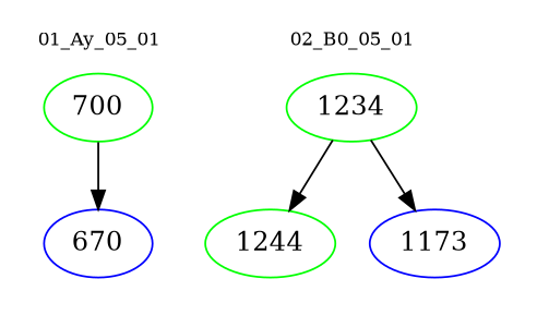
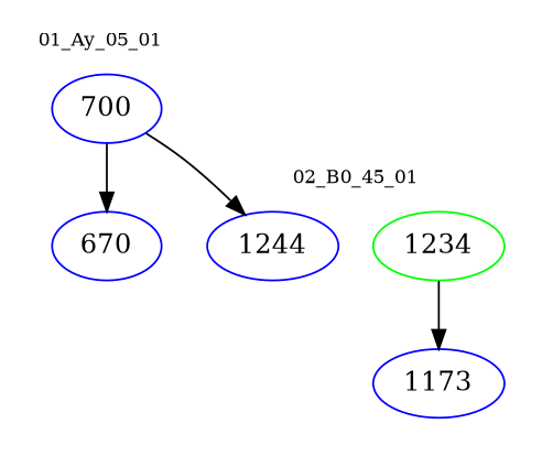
  digraph {
    node [color=blue]
    edge [color=black]
-   n1 [color=green label=700]
+   n1 [label=700]
    n2 [label=670]
    n3 [color=green label=1234]
-   n4 [color=green label=1244]
+   n4 [label=1244]
    n5 [label=1173]
    subgraph cluster_1 {
      color=white
      fontsize=10
      label="01_Ay_05_01"
      n1
      n2
    }
    subgraph cluster_2 {
      color=white
      fontsize=10
-     label="02_B0_05_01"
+     label="02_B0_45_01"
      n3
      n4
      n5
    }
    n1 -> n2
-   n3 -> n4
+   n1 -> n4
    n3 -> n5
  }
